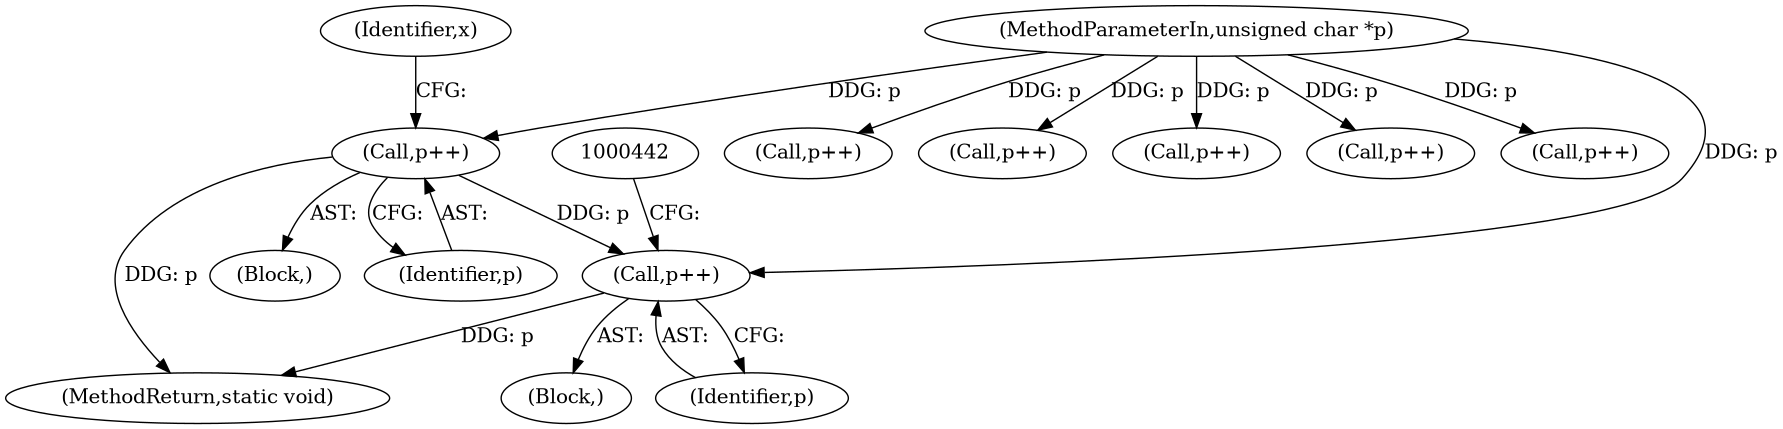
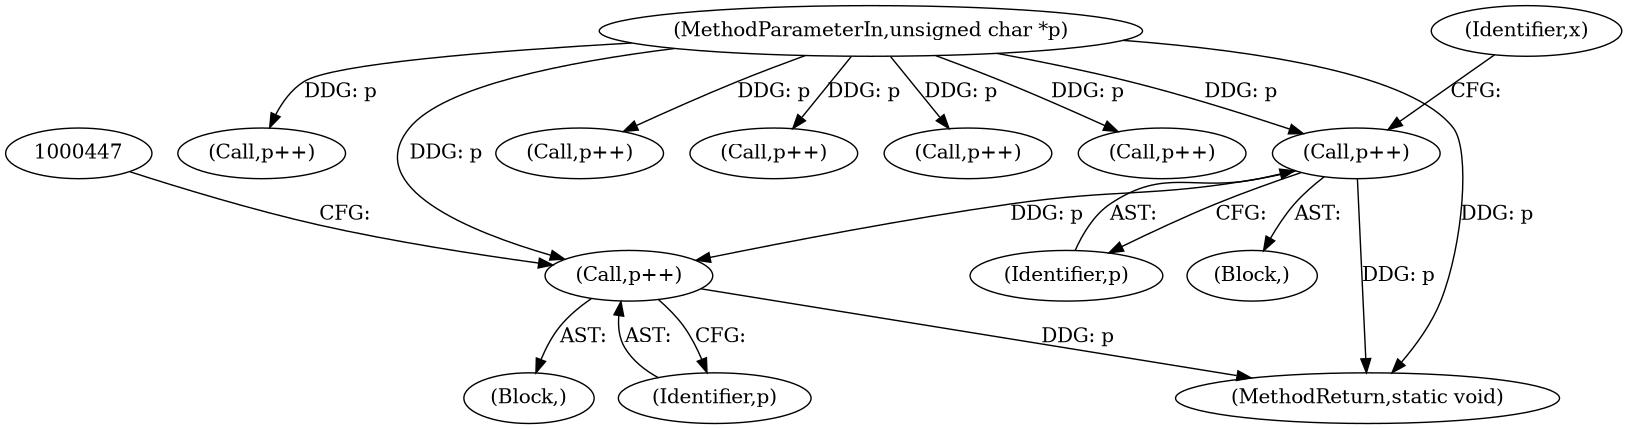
  digraph {
    n1 [label="(Call,p++)"]
    n2 [label="(Identifier,p)"]
    n3 [label="(Block,)"]
    n4 [label="(MethodReturn,static void)"]
    n5 [label="(Call,p++)"]
    n6 [label="(Block,)"]
    n7 [label="(Identifier,p)"]
    n8 [label="(MethodParameterIn,unsigned char *p)"]
    n9 [label="(Call,p++)"]
    n10 [label="(Call,p++)"]
    n11 [label="(Call,p++)"]
    n12 [label="(Call,p++)"]
    n13 [label="(Call,p++)"]
    n14 [label="(Identifier,x)"]
-   1000447 [label=1000442]
+   1000447
    n1 -> n2 [label="CFG: "]
    n1 -> n3 [label="AST: "]
    n1 -> n4 [label="DDG: p"]
    n2 -> n1 [label="AST: "]
    n5 -> n1 [label="DDG: p"]
    n5 -> n4 [label="DDG: p"]
    n5 -> n6 [label="AST: "]
    n5 -> n7 [label="CFG: "]
    n7 -> n5 [label="AST: "]
    n8 -> n1 [label="DDG: p"]
+   n8 -> n4 [label="DDG: p"]
    n8 -> n5 [label="DDG: p"]
    n8 -> n9 [label="DDG: p"]
    n8 -> n10 [label="DDG: p"]
    n8 -> n11 [label="DDG: p"]
    n8 -> n12 [label="DDG: p"]
    n8 -> n13 [label="DDG: p"]
    n14 -> n5 [label="CFG: "]
    1000447 -> n1 [label="CFG: "]
  }
